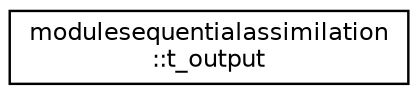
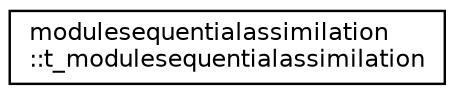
  digraph {
    rankdir=LR
-   n1 [color=black fillcolor=white fontname=Helvetica fontsize=10 height=0.2 label="modulesequentialassimilation\l::t_output" shape=record style=filled width=0.4]
+   n1 [color=black fillcolor=white fontname=Helvetica fontsize=10 height=0.2 label="modulesequentialassimilation\l::t_modulesequentialassimilation" shape=record style=filled width=0.4]
  }
